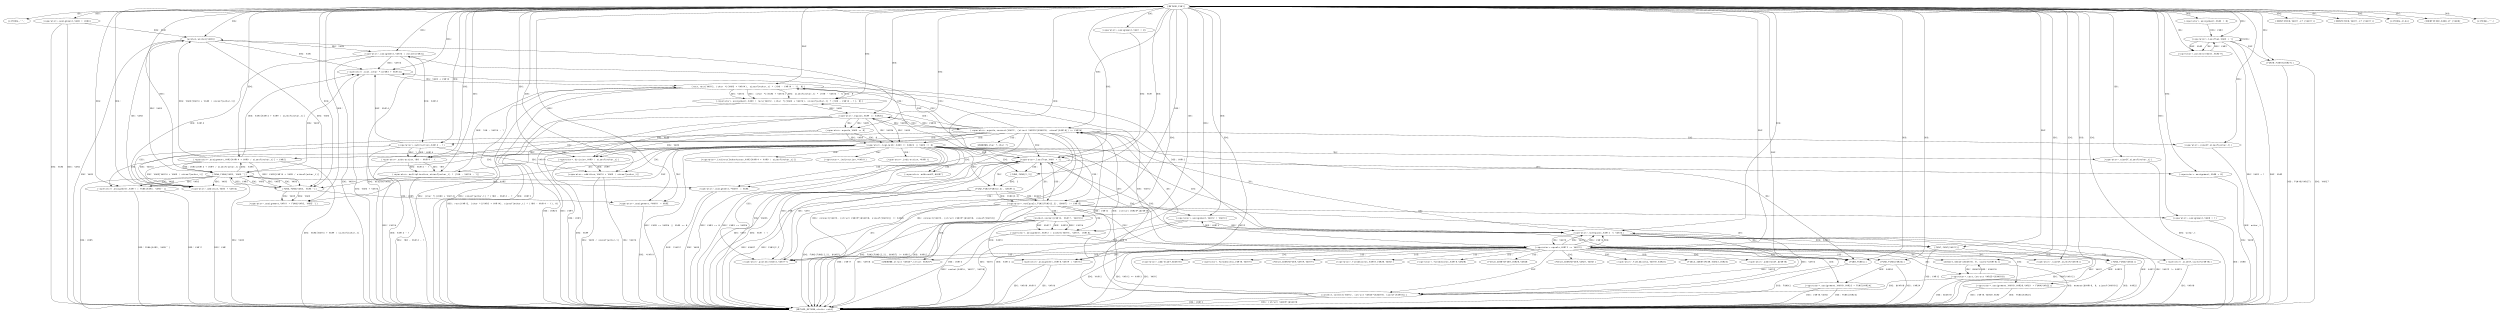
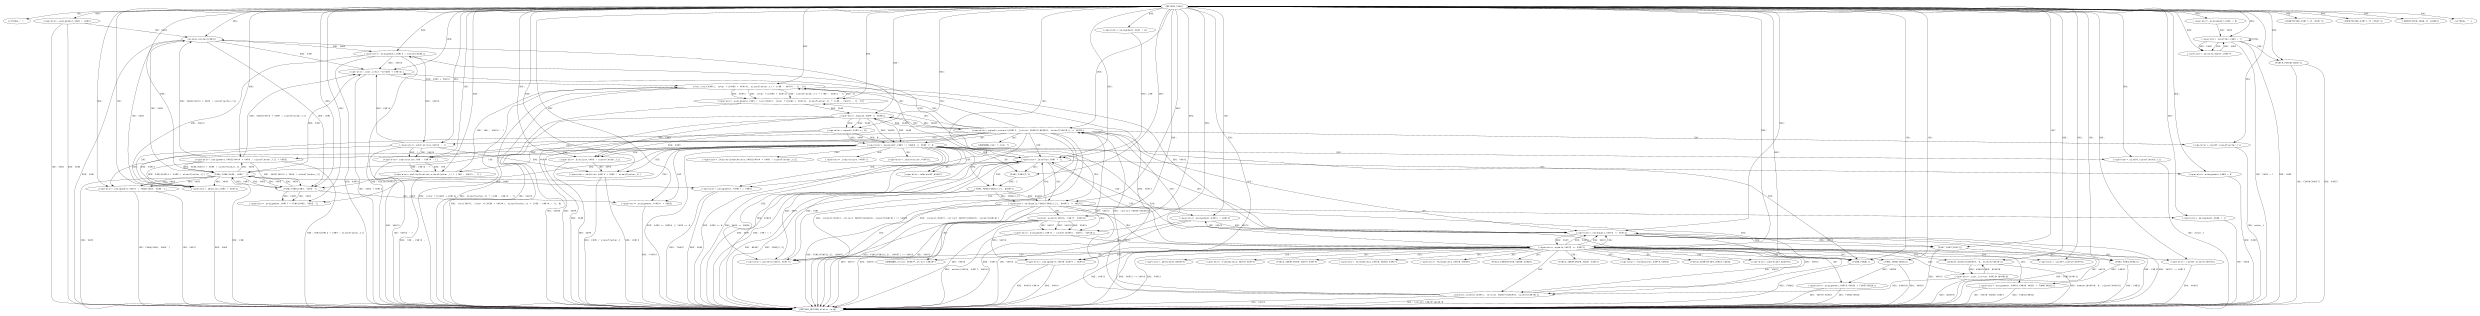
  digraph {
    fontname="Roboto Mono"
    node [fontname="Roboto Mono"]
    edge [fontname="Roboto Mono"]
    n1 [label="(METHOD,FUN1)"]
    n2 [label="(LITERAL,\"\",)"]
    n3 [label="(<operator>.assignment,VAR3 = VAR4)"]
    n4 [label="(<operator>.assignment,VAR1 = 0)"]
    n5 [label="(<operator>.lessThan,VAR1 < 1)"]
    n6 [label="(<operator>.postIncrement,VAR1++)"]
    n7 [label="(<operator>.assignment,VAR8 = 0)"]
    n8 [label="(<operator>.assignment,VAR12 = VAR13)"]
    n9 [label="(<operator>.assignment,VAR14 = wcslen(VAR3))"]
    n10 [label="(wcslen,wcslen(VAR3))"]
    n11 [label="(<operator>.notEquals,FUN2(FUN3(2,2), &VAR7) != VAR15)"]
    n12 [label="(FUN3,FUN3(2,2))"]
    n13 [label="(<operator>.assignment,VAR8 = 1)"]
    n14 [label="(<operator>.assignment,VAR12 = socket(VAR16, VAR17, VAR18))"]
    n15 [label="(socket,socket(VAR16, VAR17, VAR18))"]
    n16 [label="(<operator>.equals,VAR12 == VAR13)"]
    n17 [label="(memset,memset(&VAR10, 0, sizeof(VAR10)))"]
    n18 [label="(<operator>.sizeOf,sizeof(VAR10))"]
    n19 [label="(<operator>.assignment,VAR10.VAR19 = VAR16)"]
    n20 [label="(FUN4,FUN4(VAR22))"]
    n21 [label="(FUN5,FUN5(VAR24))"]
    n22 [label="(<operator>.equals,connect(VAR12, (struct VAR25*)&VAR10, sizeof(VAR10)) == VAR26)"]
    n23 [label="(connect,connect(VAR12, (struct VAR25*)&VAR10, sizeof(VAR10)))"]
    n24 [label="(<operator>.sizeOf,sizeof(VAR10))"]
    n25 [label="(<operator>.assignment,VAR9 = recv(VAR12, (char *)(VAR3 + VAR14), sizeof(wchar_t) * (100 - VAR14 - 1), 0))"]
    n26 [label="(recv,recv(VAR12, (char *)(VAR3 + VAR14), sizeof(wchar_t) * (100 - VAR14 - 1), 0))"]
    n27 [label="(<operator>.cast,(char *)(VAR3 + VAR14))"]
    n28 [label="(<operator>.addition,VAR3 + VAR14)"]
    n29 [label="(<operator>.multiplication,sizeof(wchar_t) * (100 - VAR14 - 1))"]
    n30 [label="(<operator>.sizeOf,sizeof(wchar_t))"]
    n31 [label="(<operator>.subtraction,100 - VAR14 - 1)"]
    n32 [label="(<operator>.subtraction,VAR14 - 1)"]
    n33 [label="(<operator>.equals,VAR9 == VAR26)"]
    n34 [label="(<operator>.equals,VAR9 == 0)"]
    n35 [label="(<operator>.assignment,VAR3[VAR14 + VAR9 / sizeof(wchar_t)] = VAR5)"]
    n36 [label="(<operator>.addition,VAR14 + VAR9 / sizeof(wchar_t))"]
    n37 [label="(<operator>.division,VAR9 / sizeof(wchar_t))"]
    n38 [label="(<operator>.sizeOf,sizeof(wchar_t))"]
    n39 [label="(<operator>.assignment,VAR11 = FUN6(VAR3, VAR5''))"]
    n40 [label="(FUN6,FUN6(VAR3, VAR5''))"]
    n41 [label="(IDENTIFIER,VAR11,if (VAR11))"]
    n42 [label="(<operator>.assignment,*VAR11 = VAR5)"]
    n43 [label="(<operator>.assignment,VAR11 = FUN6(VAR3, VAR5''))"]
    n44 [label="(FUN6,FUN6(VAR3, VAR5''))"]
    n45 [label="(IDENTIFIER,VAR11,if (VAR11))"]
    n46 [label="(<operator>.assignment,*VAR11 = VAR5)"]
-   n47 [label="(LITERAL,0,do)"]
    n48 [label="(<operator>.notEquals,VAR12 != VAR13)"]
    n49 [label="(FUN7,FUN7(VAR12))"]
    n50 [label="(IDENTIFIER,VAR8,if (VAR8))"]
    n51 [label="(FUN8,FUN8())"]
    n52 [label="(<operator>.assignment,VAR2 = 0)"]
    n53 [label="(<operator>.lessThan,VAR2 < 1)"]
    n54 [label="(<operator>.postIncrement,VAR2++)"]
    n55 [label="(LITERAL,\"\",)"]
    n56 [label="(FUN10,FUN10(VAR27))"]
    n57 [label="(METHOD_RETURN,static void)"]
    n58 [label="(FUN2,FUN2(FUN3(2,2), &VAR7))"]
    n59 [label="(<operator>.addressOf,&VAR7)"]
    n60 [label="(UNKNOWN,struct VAR25*,struct VAR25*)"]
    n61 [label="(<operator>.assignment,VAR10.VAR20.VAR21 = FUN4(VAR22))"]
    n62 [label="(<operator>.assignment,VAR10.VAR23 = FUN5(VAR24))"]
    n63 [label="(<operator>.cast,(struct VAR25*)&VAR10)"]
    n64 [label="(<operator>.addressOf,&VAR10)"]
    n65 [label="(<operator>.fieldAccess,VAR10.VAR19)"]
    n66 [label="(FIELD_IDENTIFIER,VAR19,VAR19)"]
    n67 [label="(<operator>.fieldAccess,VAR10.VAR20.VAR21)"]
    n68 [label="(<operator>.fieldAccess,VAR10.VAR20)"]
    n69 [label="(FIELD_IDENTIFIER,VAR20,VAR20)"]
    n70 [label="(FIELD_IDENTIFIER,VAR21,VAR21)"]
    n71 [label="(<operator>.fieldAccess,VAR10.VAR23)"]
    n72 [label="(FIELD_IDENTIFIER,VAR23,VAR23)"]
    n73 [label="(<operator>.addressOf,&VAR10)"]
    n74 [label="(<operator>.logicalOr,VAR9 == VAR26 || VAR9 == 0)"]
    n75 [label="(UNKNOWN,char *,char *)"]
    n76 [label="(<operator>.indirectIndexAccess,VAR3[VAR14 + VAR9 / sizeof(wchar_t)])"]
    n77 [label="(<operator>.indirection,*VAR11)"]
    n78 [label="(<operator>.indirection,*VAR11)"]
    n1 -> n2 [label="DDG: "]
    n1 -> n3 [label="DDG: "]
    n1 -> n4 [label="DDG: "]
    n1 -> n5 [label="DDG: "]
    n1 -> n6 [label="DDG: "]
    n1 -> n7 [label="DDG: "]
    n1 -> n8 [label="DDG: "]
    n1 -> n9 [label="DDG: "]
    n1 -> n10 [label="DDG: "]
    n1 -> n11 [label="DDG: "]
    n1 -> n12 [label="DDG: "]
    n1 -> n13 [label="DDG: "]
    n1 -> n14 [label="DDG: "]
    n1 -> n15 [label="DDG: "]
    n1 -> n16 [label="DDG: "]
    n1 -> n17 [label="DDG: "]
    n1 -> n18 [label="DDG: "]
    n1 -> n19 [label="DDG: "]
    n1 -> n20 [label="DDG: "]
    n1 -> n21 [label="DDG: "]
    n1 -> n22 [label="DDG: "]
    n1 -> n23 [label="DDG: "]
    n1 -> n24 [label="DDG: "]
    n1 -> n25 [label="DDG: "]
    n1 -> n26 [label="DDG: "]
    n1 -> n27 [label="DDG: "]
    n1 -> n28 [label="DDG: "]
    n1 -> n29 [label="DDG: "]
    n1 -> n30 [label="DDG: "]
    n1 -> n31 [label="DDG: "]
    n1 -> n32 [label="DDG: "]
    n1 -> n33 [label="DDG: "]
    n1 -> n34 [label="DDG: "]
    n1 -> n35 [label="DDG: "]
    n1 -> n36 [label="DDG: "]
    n1 -> n37 [label="DDG: "]
    n1 -> n38 [label="DDG: "]
    n1 -> n39 [label="DDG: "]
    n1 -> n40 [label="DDG: "]
    n1 -> n41 [label="DDG: "]
    n1 -> n42 [label="DDG: "]
    n1 -> n43 [label="DDG: "]
    n1 -> n44 [label="DDG: "]
    n1 -> n45 [label="DDG: "]
    n1 -> n46 [label="DDG: "]
-   n1 -> n47 [label="DDG: "]
    n1 -> n48 [label="DDG: "]
    n1 -> n49 [label="DDG: "]
    n1 -> n50 [label="DDG: "]
    n1 -> n51 [label="DDG: "]
    n1 -> n52 [label="DDG: "]
    n1 -> n53 [label="DDG: "]
    n1 -> n54 [label="DDG: "]
    n1 -> n55 [label="DDG: "]
    n1 -> n56 [label="DDG: "]
    n3 -> n10 [label="DDG: VAR3"]
    n3 -> n57 [label="DDG: VAR4"]
    n3 -> n57 [label="DDG: VAR3"]
    n4 -> n5 [label="DDG: VAR1"]
    n5 -> n6 [label="DDG: VAR1"]
    n5 -> n7 [label="CDG: "]
    n5 -> n8 [label="CDG: "]
    n5 -> n9 [label="CDG: "]
    n5 -> n10 [label="CDG: "]
    n5 -> n11 [label="CDG: "]
    n5 -> n12 [label="CDG: "]
    n5 -> n57 [label="DDG: VAR1"]
    n5 -> n57 [label="DDG: VAR1 < 1"]
    n5 -> n58 [label="CDG: "]
    n5 -> n59 [label="CDG: "]
    n6 -> n5 [label="DDG: VAR1"]
    n7 -> n57 [label="DDG: VAR8"]
    n8 -> n48 [label="DDG: VAR12"]
    n8 -> n57 [label="DDG: VAR12"]
    n8 -> n57 [label="DDG: VAR13"]
    n9 -> n27 [label="DDG: VAR14"]
    n9 -> n28 [label="DDG: VAR14"]
    n9 -> n32 [label="DDG: VAR14"]
    n9 -> n57 [label="DDG: VAR14"]
    n9 -> n57 [label="DDG: wcslen(VAR3)"]
    n10 -> n9 [label="DDG: VAR3"]
    n10 -> n27 [label="DDG: VAR3"]
    n10 -> n28 [label="DDG: VAR3"]
    n10 -> n40 [label="DDG: VAR3"]
    n10 -> n57 [label="DDG: VAR3"]
    n11 -> n5 [label="CDG: "]
    n11 -> n6 [label="CDG: "]
    n11 -> n13 [label="CDG: "]
    n11 -> n14 [label="CDG: "]
    n11 -> n15 [label="CDG: "]
    n11 -> n16 [label="CDG: "]
    n11 -> n51 [label="CDG: "]
    n11 -> n57 [label="DDG: FUN2(FUN3(2,2), &VAR7)"]
    n11 -> n57 [label="DDG: FUN2(FUN3(2,2), &VAR7) != VAR15"]
    n11 -> n57 [label="DDG: VAR15"]
    n11 -> n60 [label="CDG: "]
    n12 -> n58 [label="DDG: 2"]
    n13 -> n57 [label="DDG: VAR8"]
    n14 -> n16 [label="DDG: VAR12"]
    n14 -> n57 [label="DDG: socket(VAR16, VAR17, VAR18)"]
    n15 -> n14 [label="DDG: VAR16"]
    n15 -> n14 [label="DDG: VAR17"]
    n15 -> n14 [label="DDG: VAR18"]
    n15 -> n19 [label="DDG: VAR16"]
    n15 -> n57 [label="DDG: VAR17"]
    n15 -> n57 [label="DDG: VAR18"]
    n15 -> n57 [label="DDG: VAR16"]
    n16 -> n5 [label="CDG: "]
    n16 -> n6 [label="CDG: "]
    n16 -> n17 [label="CDG: "]
    n16 -> n18 [label="CDG: "]
    n16 -> n19 [label="CDG: "]
    n16 -> n20 [label="CDG: "]
    n16 -> n21 [label="CDG: "]
    n16 -> n22 [label="CDG: "]
    n16 -> n23 [label="DDG: VAR12"]
    n16 -> n23 [label="CDG: "]
    n16 -> n24 [label="CDG: "]
    n16 -> n48 [label="DDG: VAR12"]
    n16 -> n48 [label="DDG: VAR13"]
    n16 -> n48 [label="CDG: "]
    n16 -> n51 [label="CDG: "]
    n16 -> n57 [label="DDG: VAR12 == VAR13"]
    n16 -> n57 [label="DDG: VAR13"]
    n16 -> n57 [label="DDG: VAR12"]
    n16 -> n60 [label="CDG: "]
    n16 -> n61 [label="CDG: "]
    n16 -> n62 [label="CDG: "]
    n16 -> n63 [label="CDG: "]
    n16 -> n64 [label="CDG: "]
    n16 -> n65 [label="CDG: "]
    n16 -> n66 [label="CDG: "]
    n16 -> n67 [label="CDG: "]
    n16 -> n68 [label="CDG: "]
    n16 -> n69 [label="CDG: "]
    n16 -> n70 [label="CDG: "]
    n16 -> n71 [label="CDG: "]
    n16 -> n72 [label="CDG: "]
    n16 -> n73 [label="CDG: "]
    n17 -> n57 [label="DDG: memset(&VAR10, 0, sizeof(VAR10))"]
    n17 -> n63 [label="DDG: &VAR10"]
    n19 -> n57 [label="DDG: VAR10.VAR19"]
    n19 -> n57 [label="DDG: VAR16"]
    n20 -> n57 [label="DDG: VAR22"]
    n20 -> n61 [label="DDG: VAR22"]
    n21 -> n57 [label="DDG: VAR24"]
    n21 -> n62 [label="DDG: VAR24"]
    n22 -> n5 [label="CDG: "]
    n22 -> n6 [label="CDG: "]
    n22 -> n25 [label="CDG: "]
    n22 -> n26 [label="CDG: "]
    n22 -> n27 [label="CDG: "]
    n22 -> n28 [label="CDG: "]
    n22 -> n29 [label="CDG: "]
    n22 -> n30 [label="CDG: "]
    n22 -> n31 [label="CDG: "]
    n22 -> n32 [label="CDG: "]
    n22 -> n33 [label="DDG: VAR26"]
    n22 -> n33 [label="CDG: "]
    n22 -> n48 [label="CDG: "]
    n22 -> n51 [label="CDG: "]
    n22 -> n57 [label="DDG: VAR26"]
    n22 -> n57 [label="DDG: connect(VAR12, (struct VAR25*)&VAR10, sizeof(VAR10)) == VAR26"]
    n22 -> n57 [label="DDG: connect(VAR12, (struct VAR25*)&VAR10, sizeof(VAR10))"]
    n22 -> n74 [label="CDG: "]
    n22 -> n75 [label="CDG: "]
    n23 -> n22 [label="DDG: VAR12"]
    n23 -> n22 [label="DDG: (struct VAR25*)&VAR10"]
    n23 -> n26 [label="DDG: VAR12"]
    n23 -> n48 [label="DDG: VAR12"]
    n23 -> n57 [label="DDG: (struct VAR25*)&VAR10"]
    n23 -> n57 [label="DDG: VAR12"]
    n24 -> n57 [label="DDG: VAR10"]
    n25 -> n33 [label="DDG: VAR9"]
    n25 -> n57 [label="DDG: recv(VAR12, (char *)(VAR3 + VAR14), sizeof(wchar_t) * (100 - VAR14 - 1), 0)"]
    n26 -> n25 [label="DDG: VAR12"]
    n26 -> n25 [label="DDG: (char *)(VAR3 + VAR14)"]
    n26 -> n25 [label="DDG: sizeof(wchar_t) * (100 - VAR14 - 1)"]
    n26 -> n25 [label="DDG: 0"]
    n26 -> n48 [label="DDG: VAR12"]
    n26 -> n57 [label="DDG: VAR12"]
    n26 -> n57 [label="DDG: (char *)(VAR3 + VAR14)"]
    n26 -> n57 [label="DDG: sizeof(wchar_t) * (100 - VAR14 - 1)"]
    n27 -> n26 [label="DDG: VAR3 + VAR14"]
    n27 -> n57 [label="DDG: VAR3 + VAR14"]
    n28 -> n57 [label="DDG: VAR3"]
    n29 -> n26 [label="DDG: 100 - VAR14 - 1"]
    n29 -> n57 [label="DDG: 100 - VAR14 - 1"]
    n30 -> n57 [label="DDG: wchar_t"]
    n31 -> n29 [label="DDG: 100"]
    n31 -> n29 [label="DDG: VAR14 - 1"]
    n31 -> n57 [label="DDG: VAR14 - 1"]
    n32 -> n27 [label="DDG: VAR14"]
    n32 -> n28 [label="DDG: VAR14"]
    n32 -> n31 [label="DDG: VAR14"]
    n32 -> n31 [label="DDG: 1"]
    n32 -> n36 [label="DDG: VAR14"]
    n32 -> n57 [label="DDG: VAR14"]
    n33 -> n22 [label="DDG: VAR26"]
    n33 -> n34 [label="DDG: VAR9"]
    n33 -> n34 [label="CDG: "]
    n33 -> n37 [label="DDG: VAR9"]
    n33 -> n57 [label="DDG: VAR26"]
    n33 -> n57 [label="DDG: VAR9"]
    n33 -> n74 [label="DDG: VAR9"]
    n33 -> n74 [label="DDG: VAR26"]
    n34 -> n37 [label="DDG: VAR9"]
    n34 -> n57 [label="DDG: VAR9"]
    n34 -> n74 [label="DDG: VAR9"]
    n34 -> n74 [label="DDG: 0"]
    n35 -> n10 [label="DDG: VAR3[VAR14 + VAR9 / sizeof(wchar_t)]"]
    n35 -> n27 [label="DDG: VAR3[VAR14 + VAR9 / sizeof(wchar_t)]"]
    n35 -> n28 [label="DDG: VAR3[VAR14 + VAR9 / sizeof(wchar_t)]"]
    n35 -> n40 [label="DDG: VAR3[VAR14 + VAR9 / sizeof(wchar_t)]"]
    n35 -> n44 [label="DDG: VAR3[VAR14 + VAR9 / sizeof(wchar_t)]"]
    n35 -> n57 [label="DDG: VAR3[VAR14 + VAR9 / sizeof(wchar_t)]"]
    n36 -> n57 [label="DDG: VAR9 / sizeof(wchar_t)"]
    n36 -> n57 [label="DDG: VAR14"]
    n37 -> n36 [label="DDG: VAR9"]
    n37 -> n57 [label="DDG: VAR9"]
    n38 -> n57 [label="DDG: wchar_t"]
    n40 -> n39 [label="DDG: VAR3"]
    n40 -> n39 [label="DDG: VAR5"]
    n40 -> n42 [label="DDG: VAR5"]
    n40 -> n44 [label="DDG: VAR3"]
    n40 -> n44 [label="DDG: VAR5"]
    n42 -> n57 [label="DDG: *VAR11"]
    n43 -> n57 [label="DDG: FUN6(VAR3, VAR5'')"]
    n43 -> n57 [label="DDG: VAR11"]
    n44 -> n10 [label="DDG: VAR3"]
    n44 -> n27 [label="DDG: VAR3"]
    n44 -> n28 [label="DDG: VAR3"]
    n44 -> n35 [label="DDG: VAR5"]
    n44 -> n40 [label="DDG: VAR3"]
    n44 -> n40 [label="DDG: VAR5"]
    n44 -> n43 [label="DDG: VAR3"]
    n44 -> n43 [label="DDG: VAR5"]
    n44 -> n46 [label="DDG: VAR5"]
    n44 -> n57 [label="DDG: VAR5"]
    n44 -> n57 [label="DDG: VAR3"]
    n46 -> n57 [label="DDG: VAR5"]
    n46 -> n57 [label="DDG: *VAR11"]
    n48 -> n8 [label="DDG: VAR13"]
    n48 -> n16 [label="DDG: VAR13"]
    n48 -> n49 [label="DDG: VAR12"]
    n48 -> n49 [label="CDG: "]
    n48 -> n57 [label="DDG: VAR13"]
    n48 -> n57 [label="DDG: VAR12"]
    n48 -> n57 [label="DDG: VAR12 != VAR13"]
    n49 -> n57 [label="DDG: VAR12"]
    n49 -> n57 [label="DDG: FUN7(VAR12)"]
    n51 -> n57 [label="DDG: FUN8()"]
    n52 -> n53 [label="DDG: VAR2"]
    n53 -> n53 [label="CDG: "]
    n53 -> n54 [label="DDG: VAR2"]
    n53 -> n54 [label="CDG: "]
    n53 -> n56 [label="CDG: "]
    n53 -> n57 [label="DDG: VAR2"]
    n53 -> n57 [label="DDG: VAR2 < 1"]
    n54 -> n53 [label="DDG: VAR2"]
    n56 -> n57 [label="DDG: VAR27"]
    n56 -> n57 [label="DDG: FUN10(VAR27)"]
    n58 -> n11 [label="DDG: FUN3(2,2)"]
    n58 -> n11 [label="DDG: &VAR7"]
    n58 -> n57 [label="DDG: FUN3(2,2)"]
    n58 -> n57 [label="DDG: &VAR7"]
    n61 -> n57 [label="DDG: FUN4(VAR22)"]
    n61 -> n57 [label="DDG: VAR10.VAR20.VAR21"]
    n62 -> n57 [label="DDG: VAR10.VAR23"]
    n62 -> n57 [label="DDG: FUN5(VAR24)"]
    n63 -> n17 [label="DDG: &VAR10"]
    n63 -> n23 [label="DDG: &VAR10"]
    n63 -> n57 [label="DDG: &VAR10"]
    n74 -> n5 [label="CDG: "]
    n74 -> n6 [label="CDG: "]
    n74 -> n11 [label="CDG: "]
    n74 -> n12 [label="CDG: "]
    n74 -> n35 [label="CDG: "]
    n74 -> n36 [label="CDG: "]
    n74 -> n37 [label="CDG: "]
    n74 -> n38 [label="CDG: "]
    n74 -> n39 [label="CDG: "]
    n74 -> n40 [label="CDG: "]
    n74 -> n42 [label="CDG: "]
    n74 -> n43 [label="CDG: "]
    n74 -> n44 [label="CDG: "]
    n74 -> n46 [label="CDG: "]
    n74 -> n48 [label="CDG: "]
    n74 -> n51 [label="CDG: "]
    n74 -> n57 [label="DDG: VAR9 == 0"]
    n74 -> n57 [label="DDG: VAR9 == VAR26"]
    n74 -> n57 [label="DDG: VAR9 == VAR26 || VAR9 == 0"]
    n74 -> n58 [label="CDG: "]
    n74 -> n59 [label="CDG: "]
    n74 -> n76 [label="CDG: "]
    n74 -> n77 [label="CDG: "]
    n74 -> n78 [label="CDG: "]
  }
